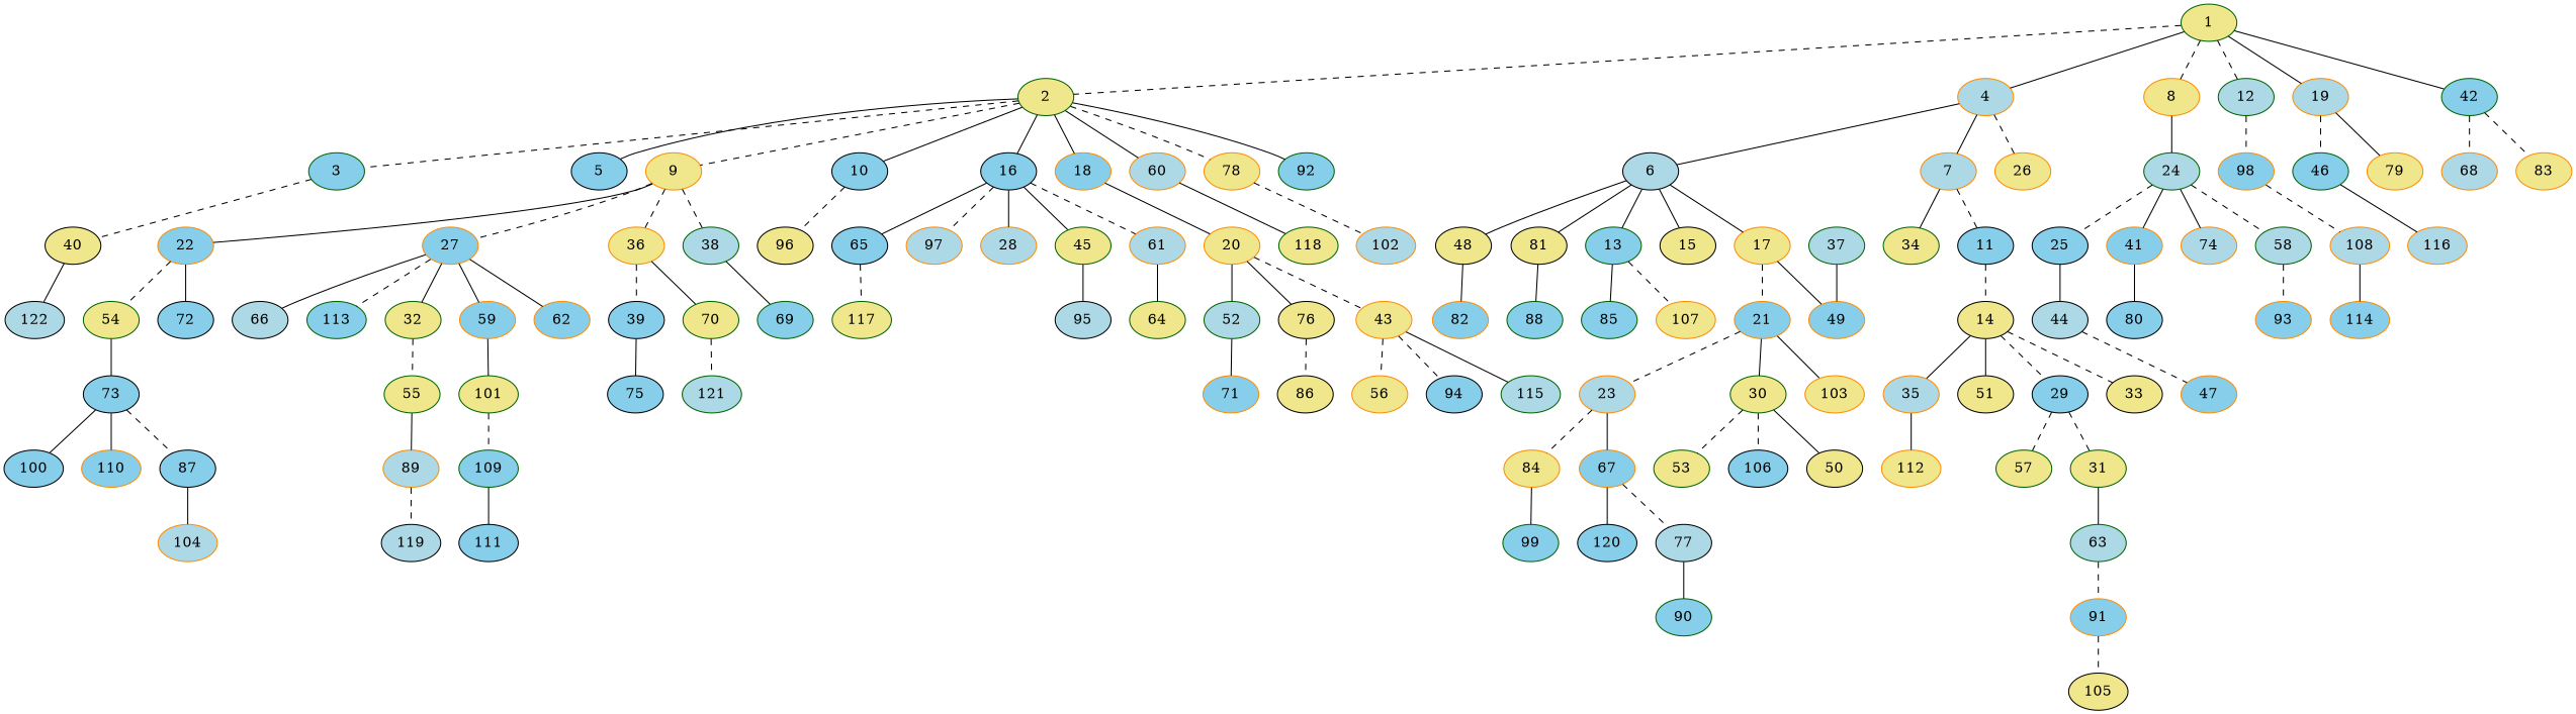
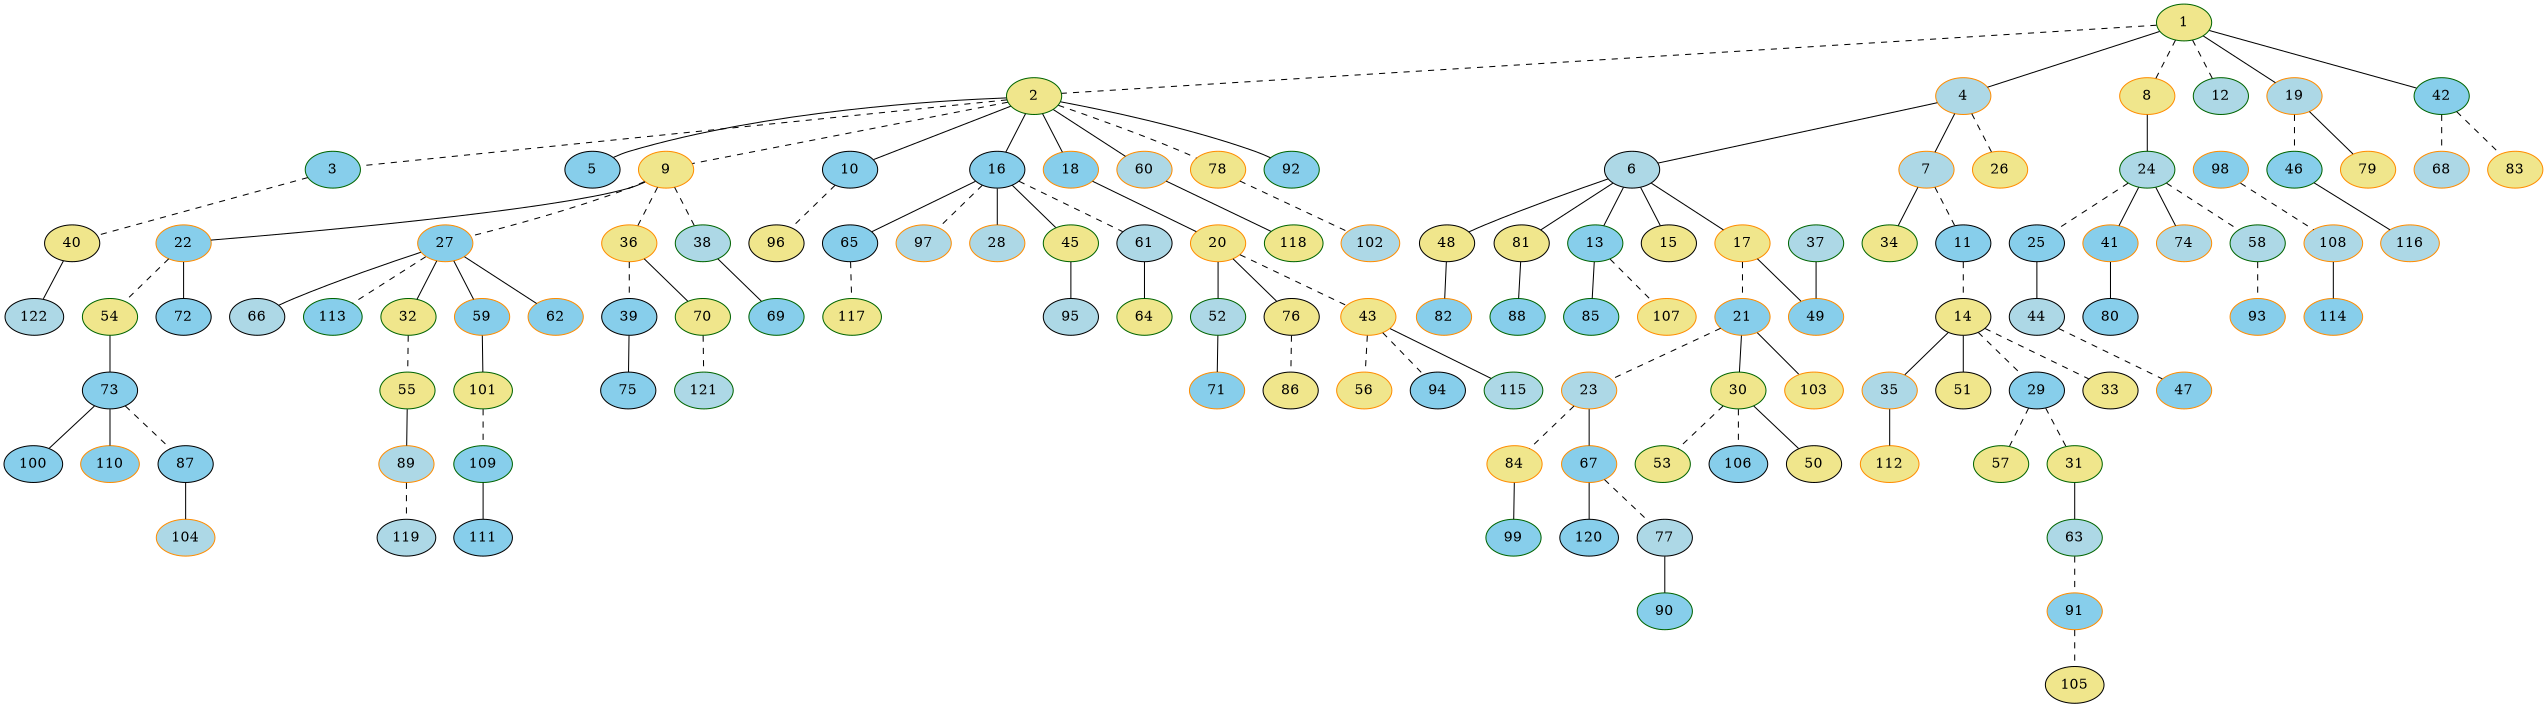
  graph {
    node [color=darkorange fillcolor=skyblue style=filled]
    edge [style=solid]
    1 [color=darkgreen fillcolor=khaki]
    2 [color=darkgreen fillcolor=khaki]
    4 [fillcolor=lightblue]
    8 [fillcolor=khaki]
    12 [color=darkgreen fillcolor=lightblue]
    19 [fillcolor=lightblue]
    42 [color=darkgreen]
    3 [color=darkgreen]
    5 [color=black]
    9 [fillcolor=khaki]
    10 [color=black]
    16 [color=black]
    18
    60 [fillcolor=lightblue]
    78 [fillcolor=khaki]
    92 [color=darkgreen]
    6 [color=black fillcolor=lightblue]
    7 [fillcolor=lightblue]
    26 [fillcolor=khaki]
    24 [color=darkgreen fillcolor=lightblue]
    98
    46 [color=darkgreen]
    79 [fillcolor=khaki]
    68 [fillcolor=lightblue]
    83 [fillcolor=khaki]
    40 [color=black fillcolor=khaki]
    22
    27
    36 [fillcolor=khaki]
    38 [color=darkgreen fillcolor=lightblue]
    96 [color=black fillcolor=khaki]
    28 [fillcolor=lightblue]
    45 [color=darkgreen fillcolor=khaki]
-   61 [fillcolor=lightblue]
+   61 [color=black fillcolor=lightblue]
    65 [color=black]
    97 [fillcolor=lightblue]
    20 [fillcolor=khaki]
    118 [color=darkgreen fillcolor=khaki]
    102 [fillcolor=lightblue]
    122 [color=black fillcolor=lightblue]
    13 [color=darkgreen]
    15 [color=black fillcolor=khaki]
    17 [fillcolor=khaki]
    48 [color=black fillcolor=khaki]
    81 [color=black fillcolor=khaki]
    11 [color=black]
    34 [color=darkgreen fillcolor=khaki]
    85 [color=darkgreen]
    107 [fillcolor=khaki]
    21
    49
    82
    88 [color=darkgreen]
    14 [color=black fillcolor=khaki]
    25 [color=black]
    41
    58 [color=darkgreen fillcolor=lightblue]
    74 [fillcolor=lightblue]
    54 [color=darkgreen fillcolor=khaki]
    72 [color=black]
    32 [color=darkgreen fillcolor=khaki]
    59
    62
    66 [color=black fillcolor=lightblue]
    113 [color=darkgreen]
    39 [color=black]
    70 [color=darkgreen fillcolor=khaki]
    69 [color=darkgreen]
    29 [color=black]
    33 [color=black fillcolor=khaki]
    35 [fillcolor=lightblue]
    51 [color=black fillcolor=khaki]
    108 [fillcolor=lightblue]
    31 [color=darkgreen fillcolor=khaki]
    57 [color=darkgreen fillcolor=khaki]
    112 [fillcolor=khaki]
    95 [color=black fillcolor=lightblue]
    64 [color=darkgreen fillcolor=khaki]
    117 [color=darkgreen fillcolor=khaki]
    23 [fillcolor=lightblue]
    30 [color=darkgreen fillcolor=khaki]
    103 [fillcolor=khaki]
    37 [color=darkgreen fillcolor=lightblue]
    43 [fillcolor=khaki]
    52 [color=darkgreen fillcolor=lightblue]
    76 [color=black fillcolor=khaki]
    116 [fillcolor=lightblue]
    56 [fillcolor=khaki]
    94 [color=black]
    115 [color=darkgreen fillcolor=lightblue]
    71
    86 [color=black fillcolor=khaki]
    67
    84 [fillcolor=khaki]
    50 [color=black fillcolor=khaki]
    53 [color=darkgreen fillcolor=khaki]
    106 [color=black]
    73 [color=black]
    77 [color=black fillcolor=lightblue]
    120 [color=black]
    99 [color=darkgreen]
    44 [color=black fillcolor=lightblue]
    80 [color=black]
    93
    47
    55 [color=darkgreen fillcolor=khaki]
    101 [color=darkgreen fillcolor=khaki]
    63 [color=darkgreen fillcolor=lightblue]
    91
    89 [fillcolor=lightblue]
    75 [color=black]
    121 [color=darkgreen fillcolor=lightblue]
    87 [color=black]
    100 [color=black]
    110
    119 [color=black fillcolor=lightblue]
    109 [color=darkgreen]
    105 [color=black fillcolor=khaki]
    90 [color=darkgreen]
    104 [fillcolor=lightblue]
    114
    111 [color=black]
    1 -- 2 [style=dashed]
    1 -- 4
    1 -- 8 [style=dashed]
    1 -- 12 [style=dashed]
    1 -- 19
    1 -- 42
    2 -- 3 [style=dashed]
    2 -- 5
    2 -- 9 [style=dashed]
    2 -- 10
    2 -- 16
    2 -- 18
    2 -- 60
    2 -- 78 [style=dashed]
    2 -- 92
    4 -- 6
    4 -- 7
    4 -- 26 [style=dashed]
    8 -- 24
-   12 -- 98 [style=dashed]
    19 -- 46 [style=dashed]
    19 -- 79
    42 -- 68 [style=dashed]
    42 -- 83 [style=dashed]
    3 -- 40 [style=dashed]
    9 -- 22
    9 -- 27 [style=dashed]
    9 -- 36 [style=dashed]
    9 -- 38 [style=dashed]
    10 -- 96 [style=dashed]
    16 -- 28
    16 -- 45
    16 -- 61 [style=dashed]
    16 -- 65
    16 -- 97 [style=dashed]
    18 -- 20
    60 -- 118
    78 -- 102 [style=dashed]
    6 -- 13
    6 -- 15
    6 -- 17
    6 -- 48
    6 -- 81
    7 -- 11 [style=dashed]
    7 -- 34
    24 -- 25 [style=dashed]
    24 -- 41
    24 -- 58 [style=dashed]
    24 -- 74
    98 -- 108 [style=dashed]
    46 -- 116
    40 -- 122
    22 -- 54 [style=dashed]
    22 -- 72
    27 -- 32
    27 -- 59
    27 -- 62
    27 -- 66
    27 -- 113 [style=dashed]
    36 -- 39 [style=dashed]
    36 -- 70
    38 -- 69
    45 -- 95
    61 -- 64
    65 -- 117 [style=dashed]
    20 -- 43 [style=dashed]
    20 -- 52
    20 -- 76
    13 -- 85
    13 -- 107 [style=dashed]
    17 -- 21 [style=dashed]
    17 -- 49
    48 -- 82
    81 -- 88
    11 -- 14 [style=dashed]
    21 -- 23 [style=dashed]
    21 -- 30
    21 -- 103
    14 -- 29 [style=dashed]
    14 -- 33 [style=dashed]
    14 -- 35
    14 -- 51
    25 -- 44
    41 -- 80
    58 -- 93 [style=dashed]
    54 -- 73
    32 -- 55 [style=dashed]
    59 -- 101
    39 -- 75
    70 -- 121 [style=dashed]
    29 -- 31 [style=dashed]
    29 -- 57 [style=dashed]
    35 -- 112
    108 -- 114
    31 -- 63
    23 -- 67
    23 -- 84 [style=dashed]
    30 -- 50
    30 -- 53 [style=dashed]
    30 -- 106 [style=dashed]
    37 -- 49
    43 -- 56 [style=dashed]
    43 -- 94 [style=dashed]
    43 -- 115
    52 -- 71
    76 -- 86 [style=dashed]
    67 -- 77 [style=dashed]
    67 -- 120
    84 -- 99
    73 -- 87 [style=dashed]
    73 -- 100
    73 -- 110
    77 -- 90
    44 -- 47 [style=dashed]
    55 -- 89
    101 -- 109 [style=dashed]
    63 -- 91 [style=dashed]
    91 -- 105 [style=dashed]
    89 -- 119 [style=dashed]
    87 -- 104
    109 -- 111
  }
